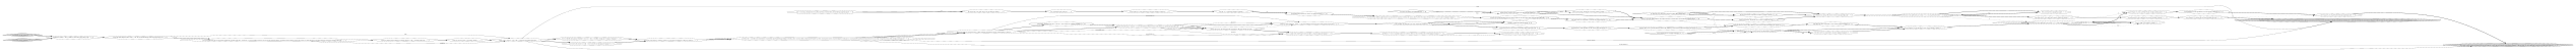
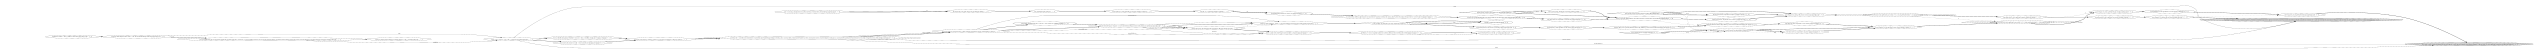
  digraph {
    fontname=Roboto
    rankdir=LR
    node [fillcolor=white fontname=Roboto shape=ellipse style=filled]
    edge [fontname=Roboto style=bold]
    n1 [label="assertEquals(2L,stats.getNumFailed())@@@60@@@['1', '1', '0']"]
    n2 [label="assertEquals(1L,stats.getNumFailed())@@@45@@@['0', '0', '1']"]
    n3 [fillcolor=lightgray label="{if (client != null) {try {client.shutdown().get(10L,TimeUnit.SECONDS)}catch (Exception e) Assert.assertTrue(client.isEventGroupShutdown())}if (serverChannel != null) {serverChannel.close()}assertEquals(\"Channel leak\",0L,stats.getNumConnections())}@@@62@@@['1', '1', '0']"]
    n4 [fillcolor=lightgray label="{if (client != null) {client.shutdown()}if (serverChannel != null) {serverChannel.close()}assertEquals(\"Channel leak\",0L,stats.getNumConnections())}@@@47@@@['0', '0', '1']"]
    n5 [label="assertNotNull(\"Receive timed out\",buf)@@@30@@@['1', '1', '0']"]
    n6 [label="buf.release()@@@31@@@['1', '1', '0']"]
    n7 [label="assertEquals(1L,stats.getNumConnections())@@@32@@@['1', '1', '0']"]
    n8 [label="final AtomicReference<Channel> channel = new AtomicReference<>()@@@11@@@['1', '1', '1']"]
    n9 [label="serverChannel = createServerChannel(new ChannelInboundHandlerAdapter(){@Override public void channelActive(ChannelHandlerContext ctx){channel.set(ctx.channel())}@Override public void channelRead(ChannelHandlerContext ctx,Object msg){received.set(true)}})@@@12@@@['1', '1', '1']"]
    n10 [label="InetSocketAddress serverAddress = getKvStateServerAddress(serverChannel)@@@21@@@['1', '1', '1']"]
    n11 [label="futures.add(client.sendRequest(serverAddress,request))@@@24@@@['1', '1', '0']"]
    n12 [label="futures.add(client.sendRequest(serverAddress,request))@@@25@@@['1', '1', '0']"]
    n13 [label="Future<KvStateResponse> future = client.sendRequest(serverAddress,request)@@@23@@@['0', '0', '1']"]
    n14 [label="ByteBuf buf = received.poll(deadline.timeLeft().toMillis(),TimeUnit.MILLISECONDS)@@@26@@@['1', '1', '0']"]
    n15 [label="!received.get() && deadline.hasTimeLeft()@@@24@@@['0', '0', '1']" shape=diamond]
    n16 [label="!(e.getCause() instanceof RuntimeException)@@@50@@@['1', '1', '0']" shape=diamond]
    n17 [label="assertEquals(0L,stats.getNumConnections())@@@54@@@['1', '1', '0']"]
    n18 [label="!(e.getCause() instanceof ClosedChannelException)@@@35@@@['0', '0', '1']" shape=diamond]
    n19 [label="fail(\"Did not throw expected Exception\")@@@51@@@['1', '1', '0']"]
    n20 [label="deadline.hasTimeLeft() && (stats.getNumSuccessful() != 0L || stats.getNumFailed() != 2L)@@@55@@@['1', '1', '0']" shape=diamond]
    n21 [label="deadline.hasTimeLeft() && (stats.getNumSuccessful() != 0L || stats.getNumFailed() != 1L)@@@40@@@['0', '0', '1']" shape=diamond]
-   n22 [label="Thread.sleep(100L)@@@56@@@['1', '1', '0']"]
    n23 [label="assertEquals(2L,stats.getNumRequests())@@@58@@@['1', '1', '0']"]
-   n24 [fillcolor=lightgray label="testFailureClosesChannel['0', '1', '0']" shape=diamond]
    n25 [label="Deadline deadline = TEST_TIMEOUT.fromNow()@@@3@@@['1', '1', '1']"]
    n26 [label="AtomicKvStateRequestStats stats = new AtomicKvStateRequestStats()@@@4@@@['1', '1', '1']"]
-   n27 [label="ExecutionException e@@@40@@@['1', '1', '0']" shape=diamond]
    n28 [label="!(e.getCause() instanceof RuntimeException)@@@41@@@['1', '1', '0']" shape=diamond]
    n29 [label="futures.remove(0).get(deadline.timeLeft().toMillis(),TimeUnit.MILLISECONDS)@@@46@@@['1', '1', '0']"]
    n30 [label="fail(\"Did not throw expected Exception\")@@@42@@@['1', '1', '0']"]
    n31 [label="assertEquals(0L,stats.getNumSuccessful())@@@59@@@['1', '1', '0']"]
    n32 [label="future.get(deadline.timeLeft().toMillis(),TimeUnit.MILLISECONDS)@@@31@@@['0', '0', '1']"]
    n33 [label="fail(\"Did not throw expected server failure\")@@@47@@@['1', '1', '0']"]
    n34 [label="fail(\"Did not throw expected server failure\")@@@32@@@['0', '0', '1']"]
    n35 [label="assertTrue(\"Receive timed out\",received.get())@@@27@@@['0', '0', '1']"]
    n36 [label="assertEquals(1,stats.getNumConnections())@@@28@@@['0', '0', '1']"]
    n37 [label="channel.get().close().await(deadline.timeLeft().toMillis(),TimeUnit.MILLISECONDS)@@@29@@@['0', '0', '1']"]
    n38 [label="assertNotNull(\"Receive timed out\",buf)@@@27@@@['1', '1', '0']"]
    n39 [label="assertEquals(1L,stats.getNumRequests())@@@43@@@['0', '0', '1']"]
-   n40 [label="Thread.sleep(100L)@@@41@@@['0', '0', '1']"]
    n41 [label="assertEquals(0L,stats.getNumSuccessful())@@@44@@@['0', '0', '1']"]
    n42 [label="final MessageSerializer<KvStateInternalRequest,KvStateResponse> serializer = new MessageSerializer<>(new KvStateInternalRequest.KvStateInternalRequestDeserializer(),new KvStateResponse.KvStateResponseDeserializer())@@@5@@@['1', '1', '1']"]
    n43 [label="client = new Client<>(\"Test Client\",1,serializer,stats)@@@9@@@['1', '1', '1']"]
    n44 [label="Client<KvStateInternalRequest,KvStateResponse> client = null@@@6@@@['1', '1', '1']"]
    n45 [label="final AtomicBoolean received = new AtomicBoolean()@@@10@@@['0', '0', '1']"]
    n46 [label="final LinkedBlockingQueue<ByteBuf> received = new LinkedBlockingQueue<>()@@@10@@@['1', '1', '0']"]
    n47 [label="ch.writeAndFlush(MessageSerializer.serializeServerFailure(serverChannel.alloc(),new RuntimeException(\"Expected test server failure\")))@@@35@@@['1', '1', '0']"]
    n48 [label="futures.remove(0).get(deadline.timeLeft().toMillis(),TimeUnit.MILLISECONDS)@@@37@@@['1', '1', '0']"]
    n49 [label="fail(\"Did not throw expected server failure\")@@@38@@@['1', '1', '0']"]
    n50 [label="KvStateInternalRequest request = new KvStateInternalRequest(new KvStateID(),new byte(((()@@@22@@@['1', '1', '1']"]
    n51 [label="List<Future<KvStateResponse>> futures = new ArrayList<>()@@@22@@@['1', '1', '0']"]
-   n52 [label="Channel serverChannel = null@@@7@@@['1', '1', '1']"]
    n53 [label="assertNotNull(\"Channel not active\",ch)@@@34@@@['1', '1', '0']"]
-   n54 [fillcolor=lightgray label="testServerClosesChannel['0', '0', '1']" shape=diamond]
    n55 [label="Channel ch = channel.get()@@@33@@@['1', '1', '0']"]
    n56 [label="fail(\"Did not throw expected Exception\")@@@36@@@['0', '0', '1']"]
    n57 [label="assertEquals(0L,stats.getNumConnections())@@@39@@@['0', '0', '1']"]
    n58 [label="buf = received.poll(deadline.timeLeft().toMillis(),TimeUnit.MILLISECONDS)@@@29@@@['1', '1', '0']"]
    n59 [label="Thread.sleep(50L)@@@25@@@['0', '0', '1']"]
    n60 [label="ExecutionException e@@@34@@@['0', '0', '1']" shape=diamond]
    n1 -> n2 [label=0 style=dotted]
    n1 -> n3
    n2 -> n4
    n5 -> n6
    n6 -> n7
    n7 -> n55
    n8 -> n9
    n8 -> n9 [label=channel style=solid]
    n9 -> n3 [label=serverChannel style=solid]
    n9 -> n4 [label=serverChannel style=solid]
    n9 -> n10 [label=serverChannel style=solid]
    n9 -> n10
    n10 -> n11 [label=serverAddress style=solid]
    n10 -> n12 [label=serverAddress style=solid]
    n10 -> n13 [label=serverAddress style=solid]
    n10 -> n50
    n10 -> n51
    n11 -> n12
    n11 -> n13 [label=0 style=dashed]
    n12 -> n14
    n13 -> n15
    n14 -> n38
    n14 -> n38 [label=buf style=solid]
    n15 -> n35
    n15 -> n59
    n15 -> n59 [label=true style=dotted]
    n16 -> n17
    n16 -> n18 [label=0 style=dashed]
    n16 -> n19
    n16 -> n19 [label=true style=dotted]
    n17 -> n20
    n18 -> n56
    n18 -> n56 [label=true style=dotted]
    n18 -> n57
    n19 -> n17
    n20 -> n21 [label=0 style=dashed]
-   n20 -> n22
-   n20 -> n22 [label=true style=dotted]
    n20 -> n23
    n21 -> n39
-   n21 -> n40 [label=true style=dotted]
-   n21 -> n40
-   n22 -> n20
    n23 -> n31
    n23 -> n39 [label=0 style=dashed]
-   n24 -> n25
    n25 -> n26
    n26 -> n42
    n26 -> n43 [label=stats style=solid]
-   n27 -> n28
-   n27 -> n28 [label=true style=dotted]
    n28 -> n29
    n28 -> n30 [label=true style=dotted]
    n28 -> n30
    n29 -> n32 [label=0 style=dashed]
    n29 -> n33
    n30 -> n29
    n31 -> n1
    n32 -> n34
    n33 -> n17
    n34 -> n57
    n35 -> n36
    n36 -> n37
    n37 -> n32
    n39 -> n41
-   n40 -> n21
    n41 -> n2
    n42 -> n43 [label=serializer style=solid]
    n42 -> n44
    n43 -> n3 [label=client style=solid]
    n43 -> n4 [label=client style=solid]
    n43 -> n45
    n43 -> n46
-   n44 -> n52
    n45 -> n8
    n46 -> n8
    n47 -> n48
    n48 -> n49
    n49 -> n29
    n50 -> n11
    n50 -> n11 [label=request style=solid]
    n50 -> n12 [label=request style=solid]
    n50 -> n13
    n50 -> n13 [label=request style=solid]
    n51 -> n50
-   n52 -> n43
    n53 -> n47
-   n54 -> n25
    n55 -> n53 [label=ch style=solid]
    n55 -> n53
    n56 -> n57
    n57 -> n21
    n58 -> n5 [label=buf style=solid]
    n58 -> n5
    n59 -> n15
    n60 -> n18
    n60 -> n18 [label=true style=dotted]
  }
